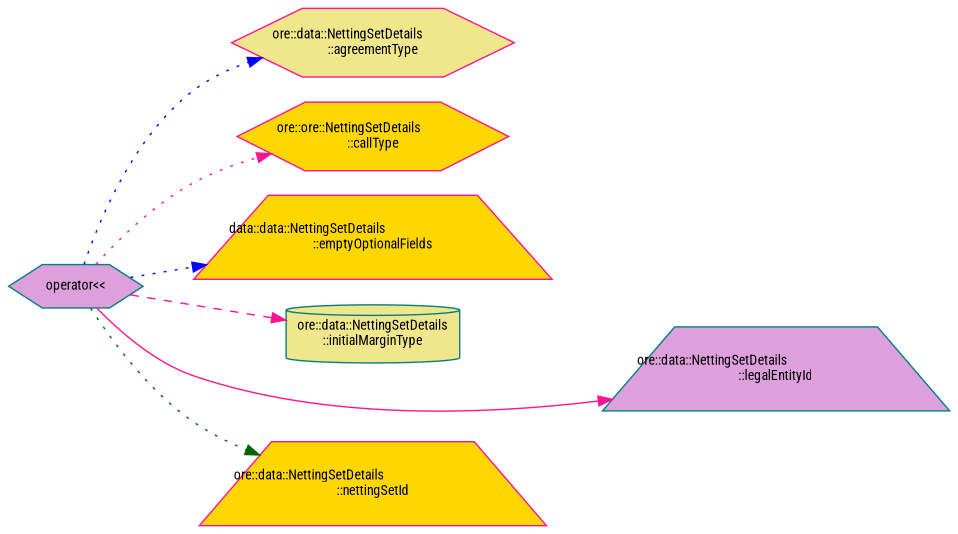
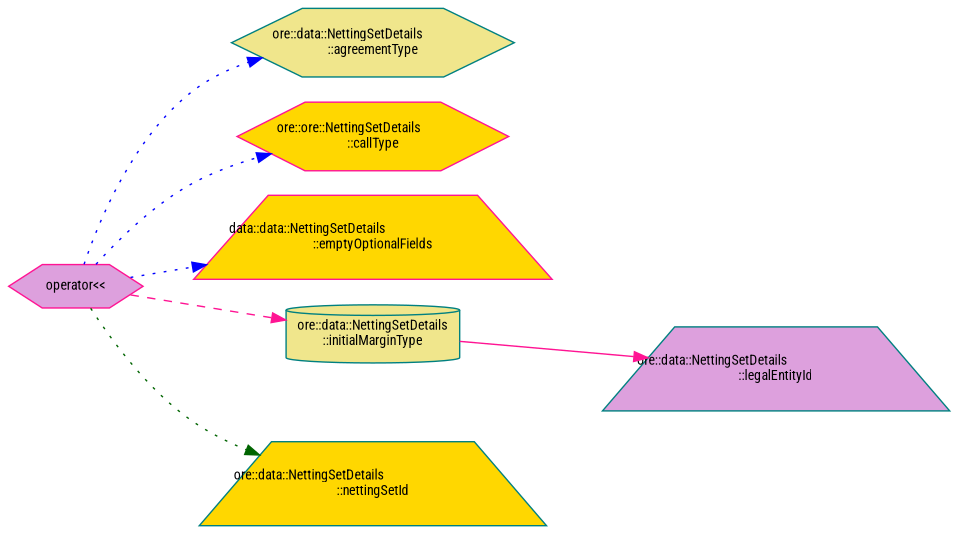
  digraph {
    fontname="Roboto Condensed"
    rankdir=LR
    node [color=teal fillcolor=gold fontname="Roboto Condensed" fontsize=10 shape=hexagon style=filled]
    edge [color=deeppink fontname="Roboto Condensed" fontsize=10 labelfontname=Helvetica labelfontsize=10 style=dotted]
-   n1 [fillcolor=plum fontcolor=black height=0.2 label="operator\<\<" width=0.4]
-   n2 [color=deeppink fillcolor=khaki height=0.2 label="ore::data::NettingSetDetails\l::agreementType" width=0.4]
+   n1 [color=deeppink fillcolor=plum fontcolor=black height=0.2 label="operator\<\<" width=0.4]
+   n2 [fillcolor=khaki height=0.2 label="ore::data::NettingSetDetails\l::agreementType" width=0.4]
    n3 [color=deeppink height=0.2 label="ore::ore::NettingSetDetails\l::callType" width=0.4]
    n4 [color=deeppink height=0.2 label="data::data::NettingSetDetails\l::emptyOptionalFields" shape=trapezium width=0.4]
    n5 [fillcolor=khaki height=0.2 label="ore::data::NettingSetDetails\l::initialMarginType" shape=cylinder width=0.4]
    n6 [fillcolor=plum height=0.2 label="ore::data::NettingSetDetails\l::legalEntityId" shape=trapezium width=0.4]
-   n7 [color=deeppink height=0.2 label="ore::data::NettingSetDetails\l::nettingSetId" shape=trapezium width=0.4]
+   n7 [height=0.2 label="ore::data::NettingSetDetails\l::nettingSetId" shape=trapezium width=0.4]
    n1 -> n2 [color=blue]
-   n1 -> n3
+   n1 -> n3 [color=blue]
    n1 -> n4 [color=blue]
    n1 -> n5 [style=dashed]
-   n1 -> n6 [style=solid]
+   n5 -> n6 [style=solid]
    n1 -> n7 [color=darkgreen]
  }
